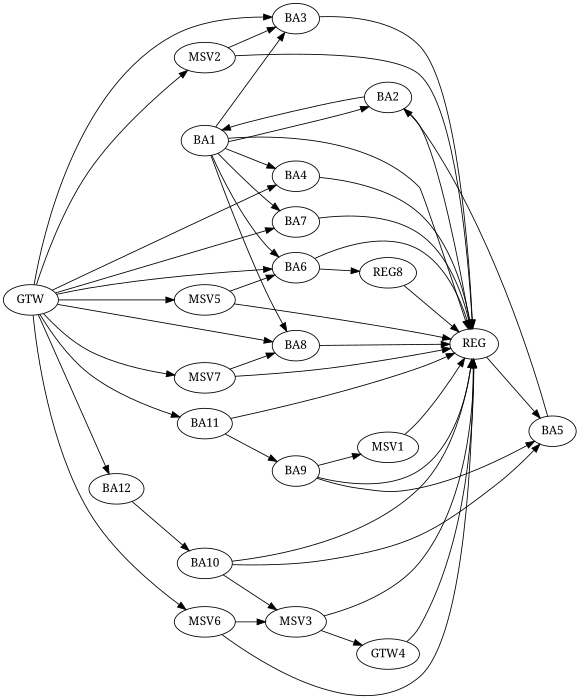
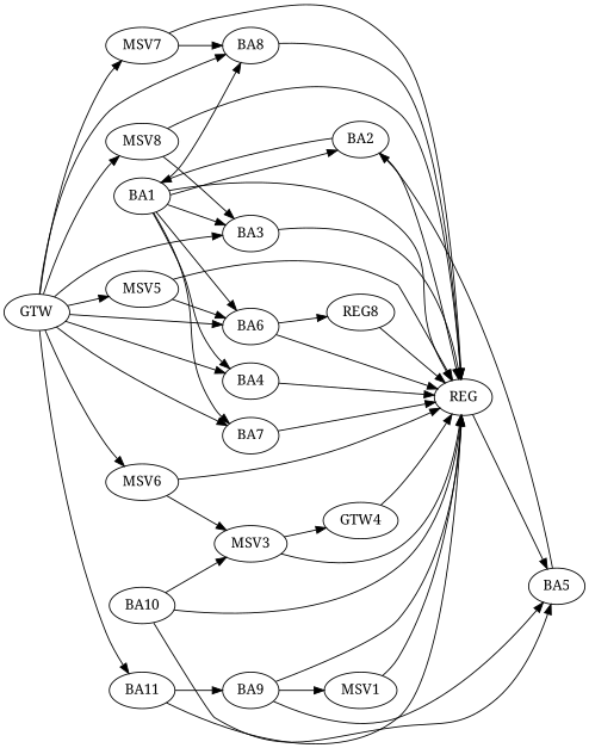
  strict digraph {
    fontname="Noto Serif"
    rankdir=LR
    node [fontname="Noto Serif"]
    edge [fontname="Noto Serif"]
    n1 [label=BA1]
    n2 [label=BA2]
    n3 [label=BA3]
    n4 [label=BA4]
    n5 [label=BA6]
    n6 [label=BA7]
    n7 [label=BA8]
    n8 [label=REG]
    n9 [label=REG8]
    n10 [label=BA5]
    n11 [label=BA9]
    n12 [label=MSV1]
    n13 [label=BA10]
    n14 [label=MSV3]
    n15 [label=GTW4]
    n16 [label=BA11]
-   n17 [label=BA12]
    n18 [label=GTW]
-   n19 [label=MSV2]
+   n19 [label=MSV8]
    n20 [label=MSV5]
    n21 [label=MSV6]
    n22 [label=MSV7]
    n1 -> n2
    n1 -> n3
    n1 -> n4
    n1 -> n5
    n1 -> n6
    n1 -> n7
    n1 -> n8
    n2 -> n1
    n2 -> n8
    n3 -> n8
    n4 -> n8
    n5 -> n8
    n5 -> n9
    n6 -> n8
    n7 -> n8
    n8 -> n10
    n9 -> n8
    n10 -> n2
    n11 -> n8
    n11 -> n10
    n11 -> n12
    n12 -> n8
    n13 -> n8
    n13 -> n10
    n13 -> n14
    n14 -> n8
    n14 -> n15
    n15 -> n8
    n16 -> n8
    n16 -> n11
-   n17 -> n13
    n18 -> n3
    n18 -> n4
    n18 -> n5
    n18 -> n6
    n18 -> n7
    n18 -> n16
-   n18 -> n17
    n18 -> n19
    n18 -> n20
    n18 -> n21
    n18 -> n22
    n19 -> n3
    n19 -> n8
    n20 -> n5
    n20 -> n8
    n21 -> n8
    n21 -> n14
    n22 -> n7
    n22 -> n8
  }
